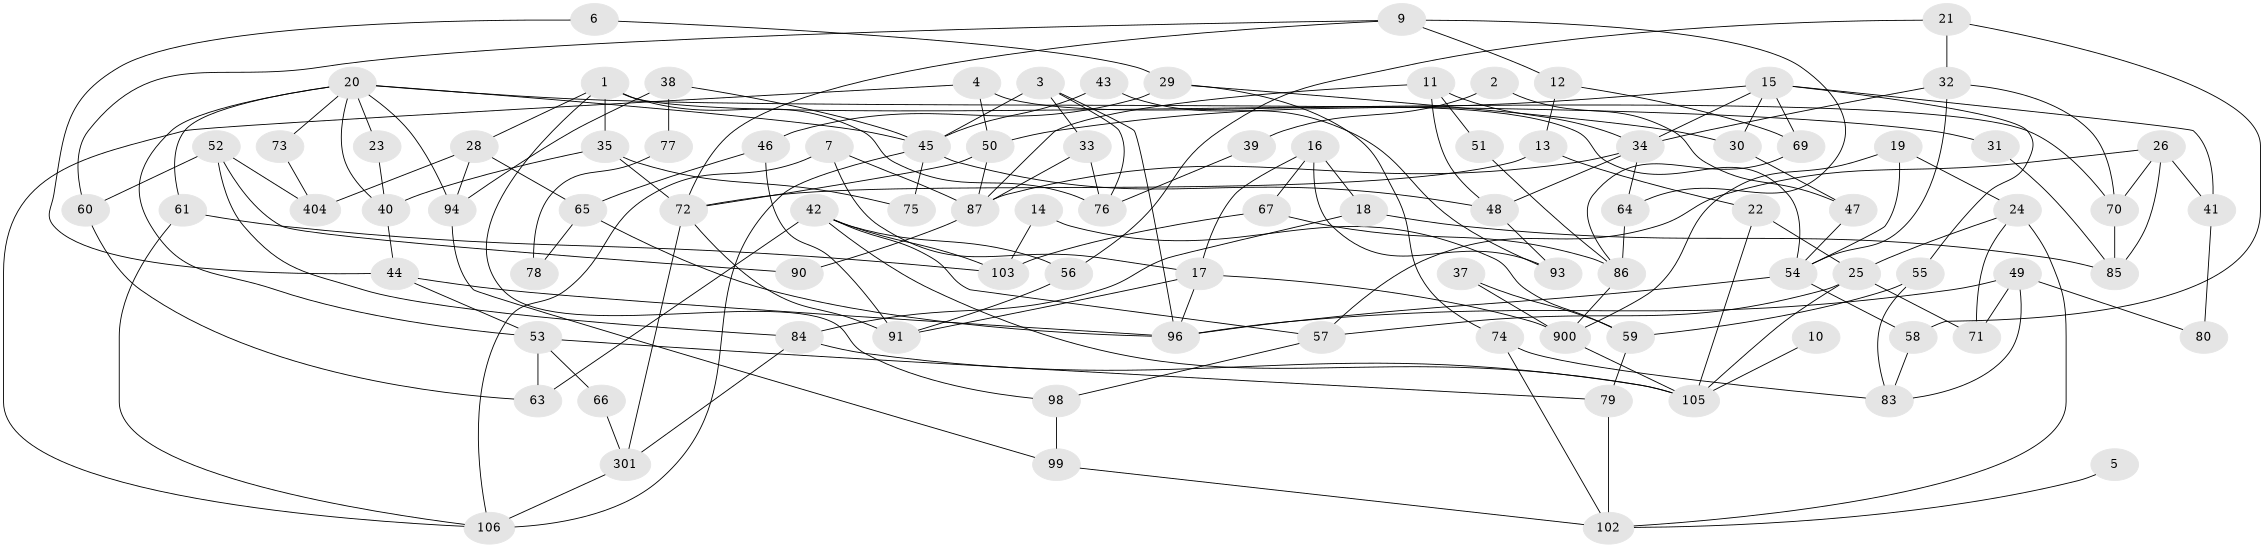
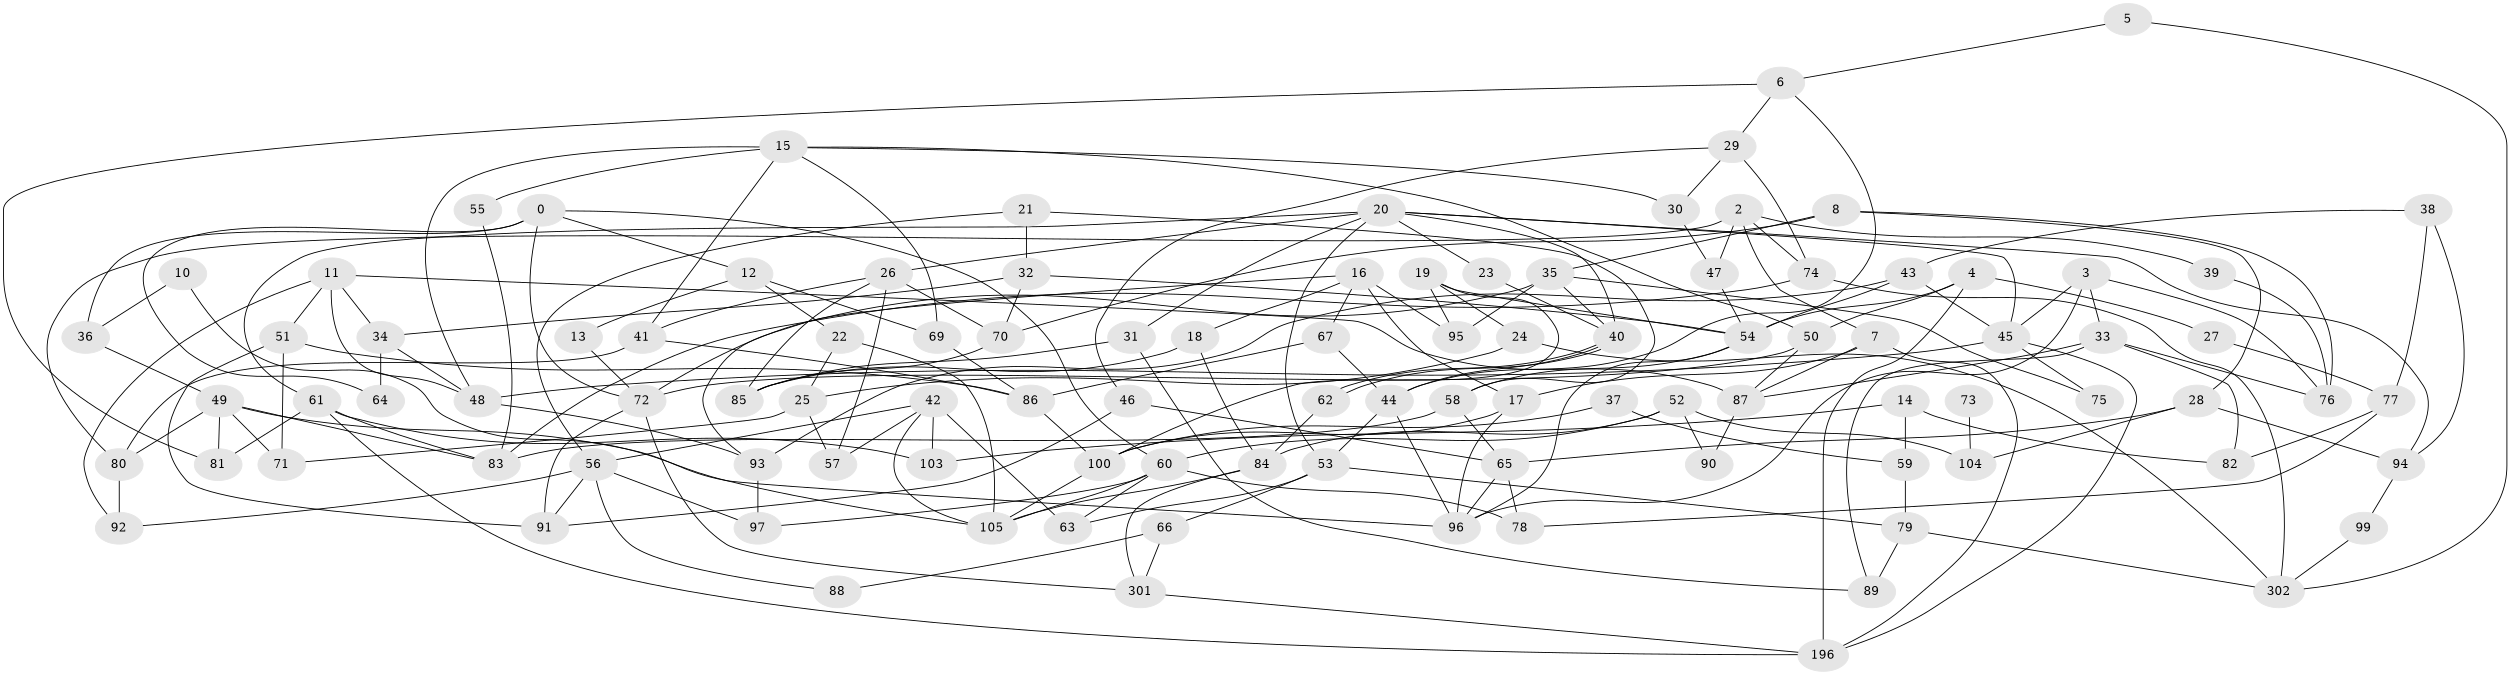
  graph {
    node [color=gray90 style=filled]
    2
    7
    39
    47
    74
    80
-   106
+   106 [label=196]
    17
    87
    76
    54
-   102
+   102 [label=302]
    83
+   92
    3
    33
    45
    96
+   82
+   89
    48
    75
    52
    60
    84
-   104 [label=404]
+   104
    90
    4
+   27
    50
    77
    72
    58
    5
    6
    29
    44
+   81
    30
    46
    53
    91
-   100 [label=900]
-   8 [label=1]
+   100
+   8
    28
    35
    70
-   98
    94
    65
+   95
    40
    85
    99
-   9
+   9 [label=0]
    64
    12
+   36
    13
    69
    49
    105
    63
+   97
    78
    n66 [label=301]
    10
    11
    34
    51
    93
    86
    22
    25
    14
    59
    103
    79
    15
    41
    55
    16
    67
    18
    26
    57
    19
    24
    71
    20
    23
    31
    61
    73
+   62
    66
    21
    32
    56
+   88
    37
    38
    43
    42
+   2 -- 7
    2 -- 39
    2 -- 47
+   2 -- 74
+   2 -- 80
    7 -- 106
    7 -- 17
    7 -- 87
    39 -- 76
    47 -- 54
    74 -- 102
    74 -- 83
+   80 -- 92
    17 -- 96
-   17 -- 91
+   51 -- 91
    17 -- 100
    87 -- 90
    54 -- 96
    54 -- 58
    3 -- 76
    3 -- 33
    3 -- 45
    3 -- 96
    33 -- 87
    33 -- 76
+   33 -- 82
+   33 -- 89
    45 -- 106
    45 -- 48
    45 -- 75
    48 -- 93
    52 -- 60
    52 -- 84
    52 -- 104
    52 -- 90
-   25 -- 105
+   60 -- 105
    60 -- 63
+   60 -- 97
+   60 -- 78
    84 -- 105
    84 -- n66
    4 -- 106
    4 -- 54
+   4 -- 27
    4 -- 50
+   27 -- 77
    50 -- 87
    50 -- 72
+   77 -- 82
    77 -- 78
    72 -- 91
    72 -- n66
    58 -- 83
+   58 -- 65
    5 -- 102
+   5 -- 6
    6 -- 29
    6 -- 44
+   6 -- 81
    29 -- 74
    29 -- 30
    29 -- 46
    44 -- 96
    44 -- 53
    30 -- 47
    46 -- 91
    46 -- 65
    53 -- 63
    53 -- 79
    53 -- 66
    100 -- 105
    8 -- 76
    8 -- 28
    8 -- 35
    8 -- 70
-   8 -- 98
    28 -- 104
    28 -- 94
    28 -- 65
    35 -- 75
    35 -- 72
+   35 -- 95
    35 -- 40
    70 -- 85
-   98 -- 99
    94 -- 99
    65 -- 96
    65 -- 78
    40 -- 44
+   40 -- 62
+   40 -- 62
    99 -- 102
    9 -- 60
    9 -- 72
    9 -- 64
    9 -- 12
+   9 -- 36
    12 -- 13
    12 -- 69
+   36 -- 49
    13 -- 72
-   13 -- 22
+   12 -- 22
    69 -- 86
    49 -- 80
    49 -- 83
    49 -- 96
+   49 -- 81
    49 -- 71
    n66 -- 106
+   10 -- 36
    10 -- 105
    11 -- 87
+   11 -- 92
    11 -- 48
    11 -- 34
    11 -- 51
-   34 -- 87
    34 -- 48
    34 -- 64
    51 -- 86
+   93 -- 97
    86 -- 100
    22 -- 105
    22 -- 25
    25 -- 57
    25 -- 71
+   14 -- 82
    14 -- 59
    14 -- 103
    59 -- 79
    79 -- 102
-   15 -- 34
+   79 -- 89
+   15 -- 48
    15 -- 50
    15 -- 30
    15 -- 69
    15 -- 41
    15 -- 55
    41 -- 80
-   64 -- 86
+   41 -- 86
    55 -- 83
-   55 -- 59
    16 -- 17
+   16 -- 95
    16 -- 93
    16 -- 67
    16 -- 18
    67 -- 86
-   67 -- 103
+   67 -- 44
    18 -- 84
    18 -- 85
    26 -- 70
    26 -- 85
    26 -- 41
    26 -- 57
-   57 -- 98
    19 -- 54
    19 -- 100
+   19 -- 95
    19 -- 24
    24 -- 102
    24 -- 25
-   24 -- 71
+   51 -- 71
    20 -- 45
    20 -- 53
    20 -- 94
    20 -- 40
    20 -- 23
    20 -- 31
    20 -- 61
-   20 -- 73
+   20 -- 26
    23 -- 40
+   31 -- 89
    31 -- 85
    61 -- 106
+   61 -- 83
+   61 -- 81
    61 -- 103
    73 -- 104
+   62 -- 84
    66 -- n66
+   66 -- 88
    21 -- 58
    21 -- 32
    21 -- 56
    32 -- 54
    32 -- 70
    32 -- 34
+   56 -- 92
    56 -- 91
+   56 -- 97
+   56 -- 88
    37 -- 100
    37 -- 59
    38 -- 77
    38 -- 94
-   38 -- 45
+   38 -- 43
+   43 -- 54
    43 -- 45
    43 -- 93
    42 -- 105
    42 -- 63
    42 -- 103
    42 -- 57
    42 -- 56
  }
